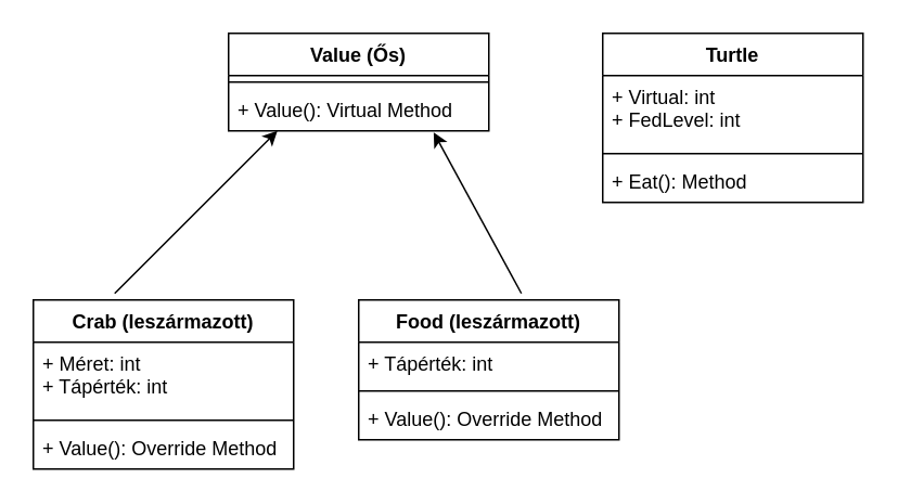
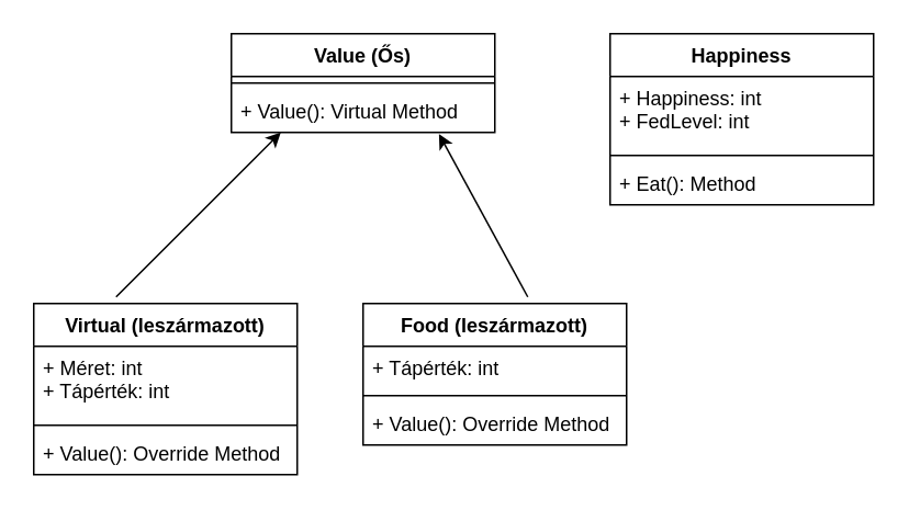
  <mxCell id="0" />
  <mxCell id="1" parent="0" />
  <mxCell id="2" value="Value (Ős)" style="swimlane;fontStyle=1;align=center;verticalAlign=top;childLayout=stackLayout;horizontal=1;startSize=26;horizontalStack=0;resizeParent=1;resizeParentMax=0;resizeLast=0;collapsible=1;marginBottom=0;" parent="1" vertex="1"><mxGeometry x="140" y="20" width="160" height="60" as="geometry" /></mxCell>
  <mxCell id="3" value="" style="line;strokeWidth=1;fillColor=none;align=left;verticalAlign=middle;spacingTop=-1;spacingLeft=3;spacingRight=3;rotatable=0;labelPosition=right;points=[];portConstraint=eastwest;strokeColor=inherit;" parent="2" vertex="1"><mxGeometry y="26" width="160" height="8" as="geometry" /></mxCell>
  <mxCell id="4" value="+ Value(): Virtual Method&#10;" style="text;strokeColor=none;fillColor=none;align=left;verticalAlign=top;spacingLeft=4;spacingRight=4;overflow=hidden;rotatable=0;points=[[0,0.5],[1,0.5]];portConstraint=eastwest;" parent="2" vertex="1"><mxGeometry y="34" width="160" height="26" as="geometry" /></mxCell>
  <mxCell id="5" value="Food (leszármazott)" style="swimlane;fontStyle=1;align=center;verticalAlign=top;childLayout=stackLayout;horizontal=1;startSize=26;horizontalStack=0;resizeParent=1;resizeParentMax=0;resizeLast=0;collapsible=1;marginBottom=0;" parent="1" vertex="1"><mxGeometry x="220" y="184" width="160" height="86" as="geometry" /></mxCell>
  <mxCell id="6" value="+ Tápérték: int&#10;" style="text;strokeColor=none;fillColor=none;align=left;verticalAlign=top;spacingLeft=4;spacingRight=4;overflow=hidden;rotatable=0;points=[[0,0.5],[1,0.5]];portConstraint=eastwest;" parent="5" vertex="1"><mxGeometry y="26" width="160" height="26" as="geometry" /></mxCell>
  <mxCell id="7" value="" style="line;strokeWidth=1;fillColor=none;align=left;verticalAlign=middle;spacingTop=-1;spacingLeft=3;spacingRight=3;rotatable=0;labelPosition=right;points=[];portConstraint=eastwest;strokeColor=inherit;" parent="5" vertex="1"><mxGeometry y="52" width="160" height="8" as="geometry" /></mxCell>
  <mxCell id="8" value="+ Value(): Override Method" style="text;strokeColor=none;fillColor=none;align=left;verticalAlign=top;spacingLeft=4;spacingRight=4;overflow=hidden;rotatable=0;points=[[0,0.5],[1,0.5]];portConstraint=eastwest;" parent="5" vertex="1"><mxGeometry y="60" width="160" height="26" as="geometry" /></mxCell>
- <mxCell id="9" value="Crab (leszármazott)" style="swimlane;fontStyle=1;align=center;verticalAlign=top;childLayout=stackLayout;horizontal=1;startSize=26;horizontalStack=0;resizeParent=1;resizeParentMax=0;resizeLast=0;collapsible=1;marginBottom=0;" parent="1" vertex="1"><mxGeometry x="20" y="184" width="160" height="104" as="geometry" /></mxCell>
+ <mxCell id="9" value="Virtual (leszármazott)" style="swimlane;fontStyle=1;align=center;verticalAlign=top;childLayout=stackLayout;horizontal=1;startSize=26;horizontalStack=0;resizeParent=1;resizeParentMax=0;resizeLast=0;collapsible=1;marginBottom=0;" parent="1" vertex="1"><mxGeometry x="20" y="184" width="160" height="104" as="geometry" /></mxCell>
  <mxCell id="10" value="+ Méret: int&#10;+ Tápérték: int&#10;" style="text;strokeColor=none;fillColor=none;align=left;verticalAlign=top;spacingLeft=4;spacingRight=4;overflow=hidden;rotatable=0;points=[[0,0.5],[1,0.5]];portConstraint=eastwest;" parent="9" vertex="1"><mxGeometry y="26" width="160" height="44" as="geometry" /></mxCell>
  <mxCell id="11" value="" style="line;strokeWidth=1;fillColor=none;align=left;verticalAlign=middle;spacingTop=-1;spacingLeft=3;spacingRight=3;rotatable=0;labelPosition=right;points=[];portConstraint=eastwest;strokeColor=inherit;" parent="9" vertex="1"><mxGeometry y="70" width="160" height="8" as="geometry" /></mxCell>
  <mxCell id="12" value="+ Value(): Override Method" style="text;strokeColor=none;fillColor=none;align=left;verticalAlign=top;spacingLeft=4;spacingRight=4;overflow=hidden;rotatable=0;points=[[0,0.5],[1,0.5]];portConstraint=eastwest;" parent="9" vertex="1"><mxGeometry y="78" width="160" height="26" as="geometry" /></mxCell>
- <mxCell id="13" value="Turtle" style="swimlane;fontStyle=1;align=center;verticalAlign=top;childLayout=stackLayout;horizontal=1;startSize=26;horizontalStack=0;resizeParent=1;resizeParentMax=0;resizeLast=0;collapsible=1;marginBottom=0;" parent="1" vertex="1"><mxGeometry x="370" y="20" width="160" height="104" as="geometry" /></mxCell>
- <mxCell id="14" value="+ Virtual: int&#10;+ FedLevel: int&#10;" style="text;strokeColor=none;fillColor=none;align=left;verticalAlign=top;spacingLeft=4;spacingRight=4;overflow=hidden;rotatable=0;points=[[0,0.5],[1,0.5]];portConstraint=eastwest;" parent="13" vertex="1"><mxGeometry y="26" width="160" height="44" as="geometry" /></mxCell>
+ <mxCell id="13" value="Happiness" style="swimlane;fontStyle=1;align=center;verticalAlign=top;childLayout=stackLayout;horizontal=1;startSize=26;horizontalStack=0;resizeParent=1;resizeParentMax=0;resizeLast=0;collapsible=1;marginBottom=0;" parent="1" vertex="1"><mxGeometry x="370" y="20" width="160" height="104" as="geometry" /></mxCell>
+ <mxCell id="14" value="+ Happiness: int&#10;+ FedLevel: int&#10;" style="text;strokeColor=none;fillColor=none;align=left;verticalAlign=top;spacingLeft=4;spacingRight=4;overflow=hidden;rotatable=0;points=[[0,0.5],[1,0.5]];portConstraint=eastwest;" parent="13" vertex="1"><mxGeometry y="26" width="160" height="44" as="geometry" /></mxCell>
  <mxCell id="15" value="" style="line;strokeWidth=1;fillColor=none;align=left;verticalAlign=middle;spacingTop=-1;spacingLeft=3;spacingRight=3;rotatable=0;labelPosition=right;points=[];portConstraint=eastwest;strokeColor=inherit;" parent="13" vertex="1"><mxGeometry y="70" width="160" height="8" as="geometry" /></mxCell>
  <mxCell id="16" value="+ Eat(): Method" style="text;strokeColor=none;fillColor=none;align=left;verticalAlign=top;spacingLeft=4;spacingRight=4;overflow=hidden;rotatable=0;points=[[0,0.5],[1,0.5]];portConstraint=eastwest;" parent="13" vertex="1"><mxGeometry y="78" width="160" height="26" as="geometry" /></mxCell>
  <mxCell id="17" value="" style="endArrow=classic;html=1;rounded=0;" parent="1" edge="1"><mxGeometry width="50" height="50" relative="1" as="geometry"><mxPoint x="70" y="180" as="sourcePoint" /><mxPoint x="170" y="80" as="targetPoint" /></mxGeometry></mxCell>
  <mxCell id="18" value="" style="endArrow=classic;html=1;rounded=0;entryX=0.788;entryY=1.038;entryDx=0;entryDy=0;entryPerimeter=0;" parent="1" target="4" edge="1"><mxGeometry width="50" height="50" relative="1" as="geometry"><mxPoint x="320" y="180" as="sourcePoint" /><mxPoint x="370" y="140" as="targetPoint" /></mxGeometry></mxCell>
